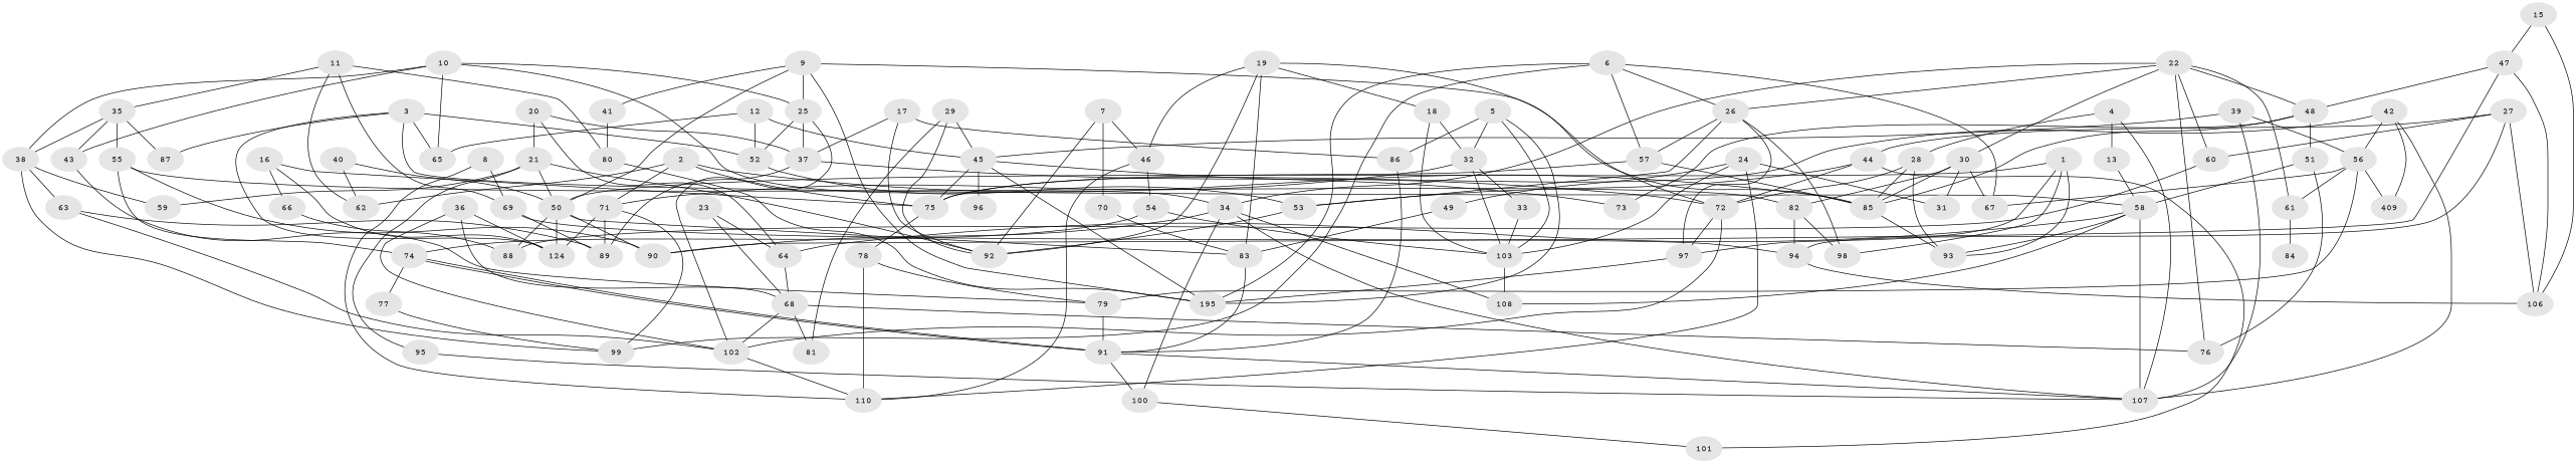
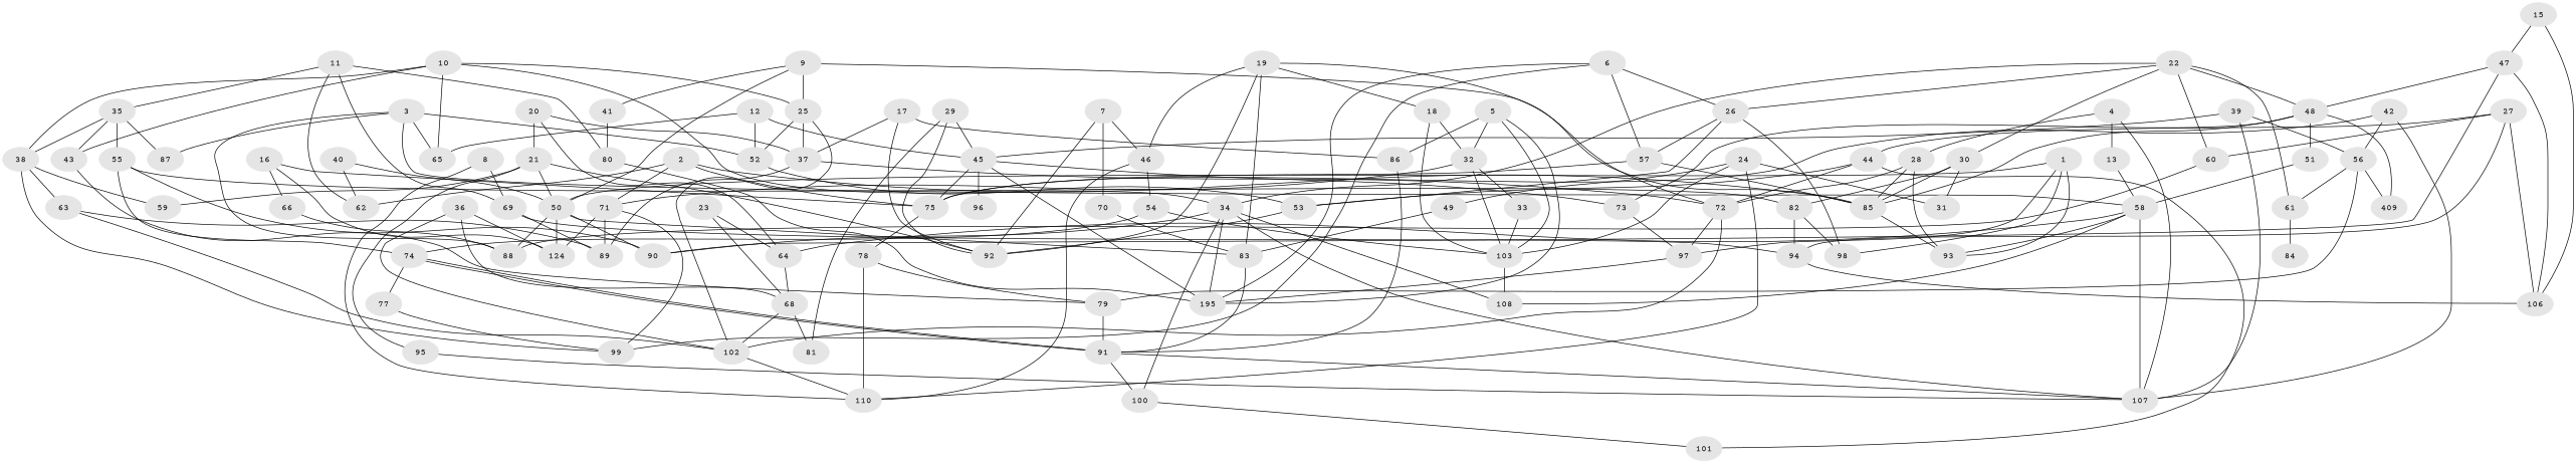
  graph {
    fontname="Courier Prime"
    node [color=gray90 fontname="Courier Prime" style=filled]
    edge [fontname="Courier Prime"]
    1
    50
    93
    97
    98
    88
    83
    n8 [label=124]
    90
    n10 [label=195]
    2
    62
    71
    75
    85
    99
    89
    78
    3
    52
    58
    65
    87
    53
    107
    64
    108
    4
    13
    28
    72
    5
    32
    86
    103
    33
    91
    6
    26
    57
-   67
    7
    46
    70
    92
    110
    54
    8
    69
    94
    9
    25
    41
    37
    102
    80
    10
    34
    38
    43
    100
    59
    63
    79
    11
    35
    55
    12
    45
    73
    96
    47
    106
    48
    56
    61
    n77 [label=409]
    15
    16
    66
    17
    18
    19
    20
    21
    95
    68
    22
    30
    60
-   76
    31
    82
    51
    84
    23
    81
    24
    49
    27
    44
    101
    29
    74
    36
    39
    40
    42
    77
    1 -- 50
    1 -- 93
    1 -- 97
    1 -- 98
    50 -- 88
    50 -- 83
    50 -- n8
    50 -- 90
    97 -- n10
    83 -- 91
    2 -- 62
    2 -- 71
    2 -- 75
    2 -- 85
    71 -- n8
    71 -- 99
    71 -- 89
    75 -- 78
    85 -- 93
    78 -- 110
    78 -- 79
-   3 -- n8
+   3 -- 88
    3 -- 52
    3 -- 58
    3 -- 65
    3 -- 87
    52 -- 53
    58 -- 93
    58 -- 107
    58 -- 64
    58 -- 108
    53 -- 92
    64 -- 68
    4 -- 107
    4 -- 13
    4 -- 28
    13 -- 58
    28 -- 93
    28 -- 85
    28 -- 72
    72 -- 97
    72 -- 102
    5 -- n10
    5 -- 32
    5 -- 86
    5 -- 103
    32 -- 71
    32 -- 103
    32 -- 33
    86 -- 91
    103 -- 108
    33 -- 103
    91 -- 107
    91 -- 100
    6 -- n10
    6 -- 99
    6 -- 26
    6 -- 57
-   6 -- 67
    26 -- 98
    26 -- 53
    26 -- 57
    57 -- 75
    57 -- 85
    7 -- 46
    7 -- 70
    7 -- 92
    46 -- 110
    46 -- 54
    70 -- 83
    54 -- 103
    54 -- 74
    8 -- 110
    8 -- 69
    69 -- 89
    69 -- 94
    94 -- 106
    9 -- 50
-   9 -- n10
+   34 -- n10
    9 -- 85
    9 -- 25
    9 -- 41
    25 -- 52
    25 -- 37
    25 -- 102
    41 -- 80
    37 -- 89
    37 -- 72
    102 -- 110
    80 -- n10
    10 -- 65
    10 -- 25
    10 -- 34
    10 -- 38
    10 -- 43
    34 -- 90
    34 -- 107
    34 -- 108
    34 -- 100
    38 -- 99
    38 -- 59
    38 -- 63
    43 -- 79
    100 -- 101
    63 -- 89
    63 -- 102
    79 -- 91
    11 -- 62
    11 -- 69
    11 -- 80
    11 -- 35
    35 -- 87
    35 -- 38
    35 -- 43
    35 -- 55
    55 -- 90
    55 -- 82
    55 -- 74
    12 -- 52
    12 -- 65
    12 -- 45
    45 -- n10
    45 -- 75
    45 -- 73
    45 -- 96
-   26 -- 97
+   73 -- 97
    47 -- 90
    47 -- 106
    47 -- 48
    48 -- 85
    48 -- 73
    48 -- 51
-   56 -- 67
    56 -- 79
    56 -- 61
    56 -- n77
    61 -- 84
    15 -- 47
    15 -- 106
    16 -- n8
    16 -- 75
    16 -- 66
    66 -- 88
    17 -- 86
    17 -- 92
    17 -- 37
    18 -- 32
    18 -- 103
    19 -- 83
    19 -- 72
    19 -- 46
    19 -- 92
    19 -- 18
    20 -- 64
    20 -- 37
    20 -- 21
    21 -- 50
    21 -- 92
    21 -- 59
    21 -- 95
    95 -- 107
    68 -- 102
-   68 -- 76
    68 -- 81
    22 -- 26
    22 -- 34
    22 -- 48
    22 -- 61
    22 -- 30
    22 -- 60
-   22 -- 76
    30 -- 85
-   30 -- 67
    30 -- 31
    30 -- 82
    60 -- 88
    82 -- 98
    82 -- 94
    51 -- 58
-   51 -- 76
    23 -- 64
    23 -- 68
    24 -- 103
    24 -- 110
    24 -- 31
    24 -- 49
    49 -- 83
    27 -- 94
    27 -- 106
    27 -- 60
    27 -- 44
    44 -- 53
    44 -- 72
    44 -- 101
    29 -- 92
    29 -- 45
    29 -- 81
    74 -- 91
    74 -- 91
    74 -- 77
    36 -- n8
    36 -- 102
    36 -- 68
    39 -- 107
    39 -- 45
    39 -- 56
    40 -- 50
    40 -- 62
    42 -- 75
    42 -- 107
    42 -- 56
-   42 -- n77
+   48 -- n77
    77 -- 99
  }
